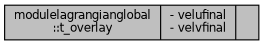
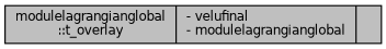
  digraph {
    rankdir=LR
-   n1 [color=black fillcolor=grey75 fontcolor=black fontname=Helvetica fontsize=10 height=0.2 label="{modulelagrangianglobal\l::t_overlay\n|- velufinal\l- velvfinal\l|}" shape=record style=filled width=0.4]
+   n1 [color=black fillcolor=grey75 fontcolor=black fontname=Helvetica fontsize=10 height=0.2 label="{modulelagrangianglobal\l::t_overlay\n|- velufinal\l- modulelagrangianglobal\l|}" shape=record style=filled width=0.4]
  }
